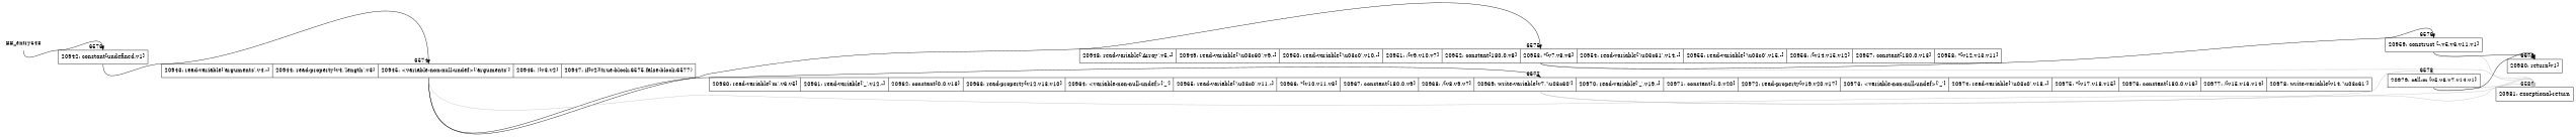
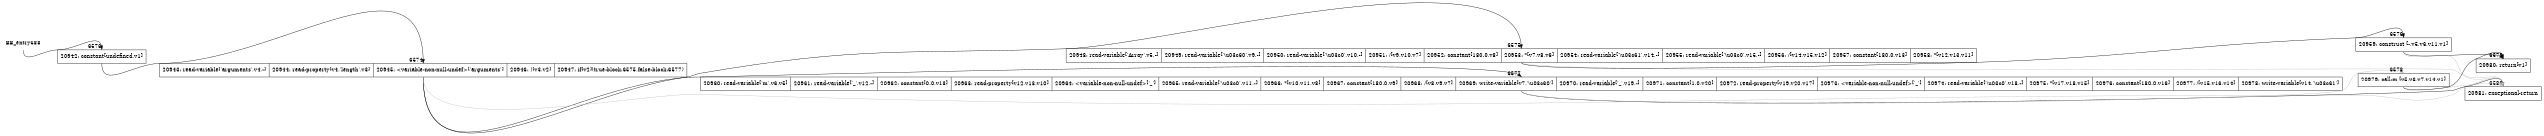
  digraph {
    rankdir=LR
    node [shape=record]
    edge [headport=n tailport=s]
-   BB_entry588 [shape=none label=BB_entry548]
+   BB_entry588 [shape=none]
    n2 [label="{20942: constant[undefined,v1]}"]
    n3 [label="{20943: read-variable['arguments',v4,-]|20944: read-property[v4,'length',v3]|20945: \<variable-non-null-undef\>['arguments']|20946: ![v3,v2]|20947: if[v2](true-block:6575,false-block:6577)}"]
    n4 [label="{20948: read-variable['Array',v5,-]|20949: read-variable['\\u03c60',v9,-]|20950: read-variable['\\u03c0',v10,-]|20951: /[v9,v10,v7]|20952: constant[180.0,v8]|20953: *[v7,v8,v6]|20954: read-variable['\\u03c61',v14,-]|20955: read-variable['\\u03c0',v15,-]|20956: /[v14,v15,v12]|20957: constant[180.0,v13]|20958: *[v12,v13,v11]}"]
    n5 [label="{20960: read-variable['m',v6,v5]|20961: read-variable['_',v12,-]|20962: constant[0.0,v13]|20963: read-property[v12,v13,v10]|20964: \<variable-non-null-undef\>['_']|20965: read-variable['\\u03c0',v11,-]|20966: *[v10,v11,v8]|20967: constant[180.0,v9]|20968: /[v8,v9,v7]|20969: write-variable[v7,'\\u03c60']|20970: read-variable['_',v19,-]|20971: constant[1.0,v20]|20972: read-property[v19,v20,v17]|20973: \<variable-non-null-undef\>['_']|20974: read-variable['\\u03c0',v18,-]|20975: *[v17,v18,v15]|20976: constant[180.0,v16]|20977: /[v15,v16,v14]|20978: write-variable[v14,'\\u03c61']}"]
    n6 [label="{20981: exceptional-return}"]
    n7 [label="{20959: construct [-,v5,v6,v11,v1]}"]
    n8 [label="{20979: call-m [v5,v6,v7,v14,v1]}"]
    n9 [label="{20980: return[v1]}"]
    BB_entry588 -> n2 [headlabel="    6573"]
    n2 -> n3 [headlabel="      6574"]
    n3 -> n4 [headlabel="      6575"]
    n3 -> n5 [headlabel="      6577"]
    n3 -> n6 [color=gray headlabel="      6580"]
    n4 -> n6 [color=gray]
    n4 -> n7 [headlabel="      6576"]
-   n5 -> n6 [color=gray]
+   n5 -> n6 [color=black]
    n5 -> n8 [color=gray headlabel="      6578"]
    n7 -> n6 [color=gray]
    n7 -> n9 [headlabel="      6579"]
    n8 -> n6 [color=gray]
    n8 -> n9
  }
